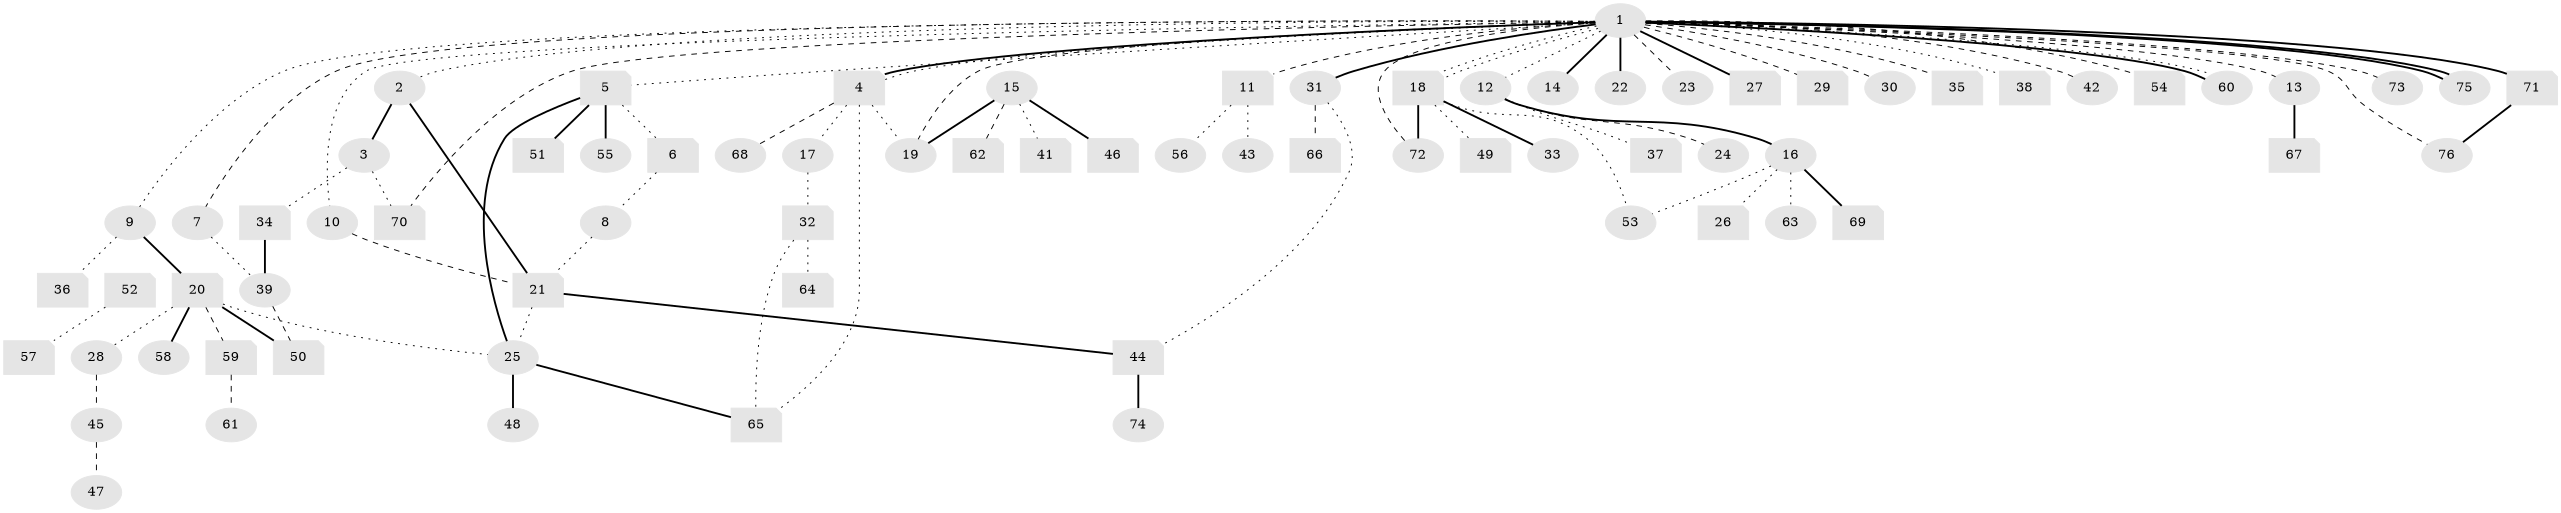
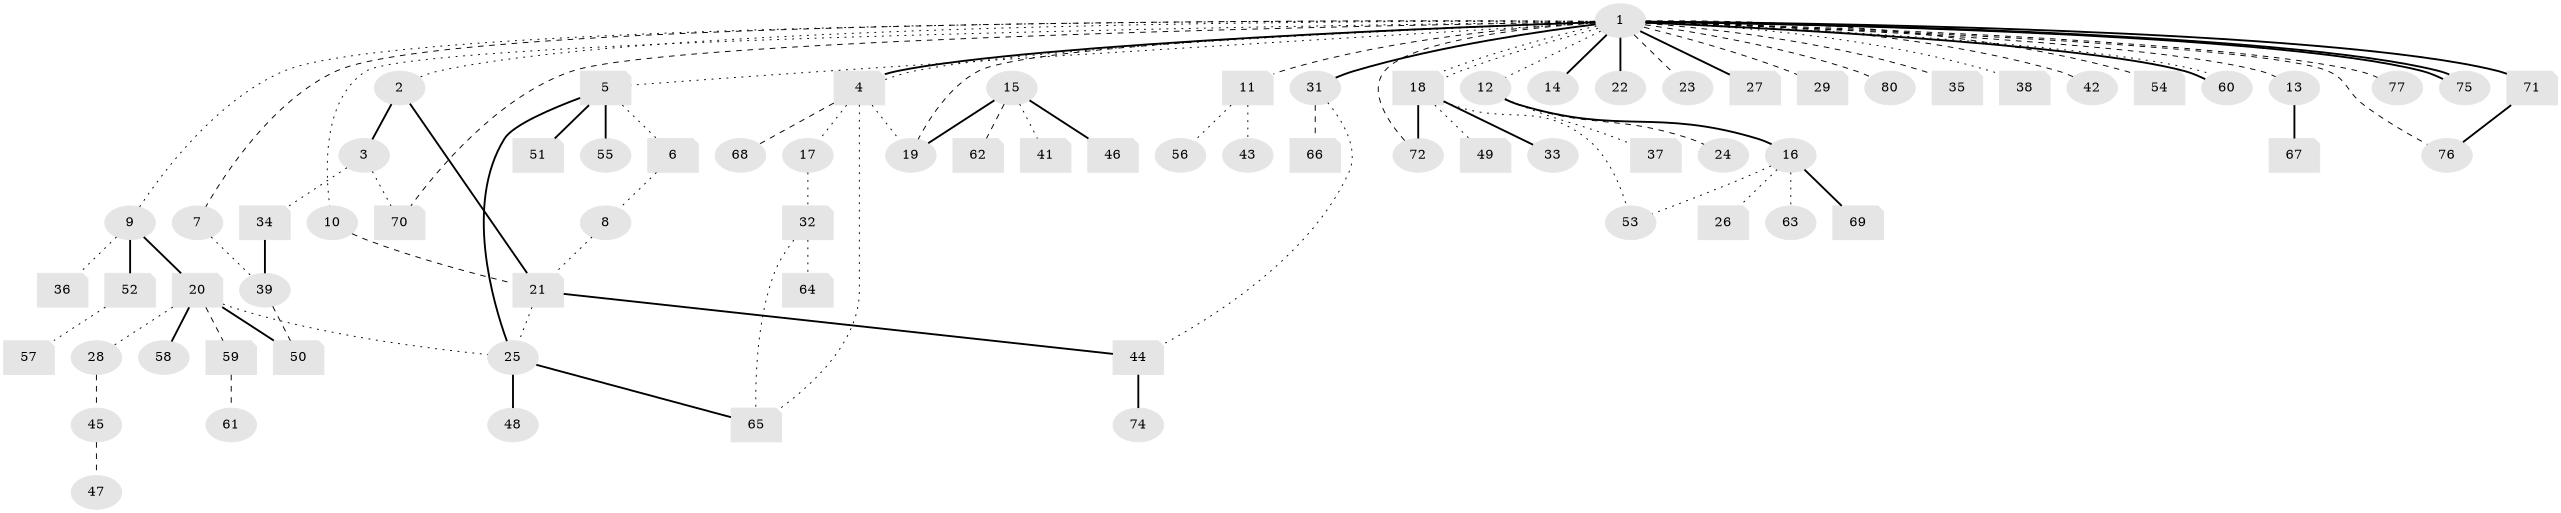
  graph {
    node [color=gray90 shape=ellipse style=filled]
    edge [style=dotted]
    1
    2
    4 [shape=note]
    5 [shape=note]
    7
    9
    10
    11 [shape=note]
    12
    13
    14
    18 [shape=note]
    19
    22
    23
    27 [shape=note]
    29 [shape=note]
-   30
+   30 [label=80]
    31
    35 [shape=note]
    38 [shape=note]
    42
    54 [shape=note]
    60
    70 [shape=note]
    71 [shape=note]
    72
-   73
+   73 [label=77]
    75
    76
    3
    21 [shape=note]
    17
    65 [shape=note]
    68
    6 [shape=note]
    25
    51 [shape=note]
    55
    39
    20 [shape=note]
    36 [shape=note]
    52 [shape=note]
    43
    56
    16
    24
    37 [shape=note]
    67 [shape=note]
    15
    41 [shape=note]
    46 [shape=note]
    62 [shape=note]
    53
    33
    49 [shape=note]
    44 [shape=note]
    66 [shape=note]
    34 [shape=note]
    32 [shape=note]
    8
    48
    50 [shape=note]
    28
    58
    59 [shape=note]
    57 [shape=note]
    26 [shape=note]
    63
    69 [shape=note]
    64 [shape=note]
    45
    61
    74
    47
    1 -- 2
    1 -- 4 [style=bold]
    1 -- 4
    1 -- 5
    1 -- 7 [style=dashed]
    1 -- 9
    1 -- 10
    1 -- 11 [style=dashed]
    1 -- 12
    1 -- 13 [style=dashed]
    1 -- 14 [style=bold]
    1 -- 18
    1 -- 18
    1 -- 19 [style=dashed]
    1 -- 22 [style=bold]
    1 -- 23 [style=dashed]
    1 -- 27 [style=bold]
    1 -- 29 [style=dashed]
    1 -- 30 [style=dashed]
    1 -- 31 [style=bold]
    1 -- 35 [style=dashed]
    1 -- 38
    1 -- 42 [style=dashed]
    1 -- 54 [style=dashed]
    1 -- 60 [style=bold]
    1 -- 60
    1 -- 70 [style=dashed]
    1 -- 71 [style=bold]
    1 -- 72 [style=dashed]
    1 -- 73 [style=dashed]
    1 -- 75 [style=bold]
    1 -- 75 [style=bold]
    1 -- 76 [style=dashed]
    2 -- 3 [style=bold]
    2 -- 21 [style=bold]
    4 -- 19
    4 -- 17
    4 -- 65
    4 -- 68 [style=dashed]
    5 -- 6
    5 -- 25 [style=bold]
    5 -- 51 [style=bold]
    5 -- 55 [style=bold]
    7 -- 39
    9 -- 20 [style=bold]
    9 -- 36
+   9 -- 52 [style=bold]
    10 -- 21 [style=dashed]
    11 -- 43
    11 -- 56
    12 -- 16 [style=bold]
    12 -- 24 [style=dashed]
    12 -- 37
    13 -- 67 [style=bold]
    18 -- 72 [style=bold]
    18 -- 53
    18 -- 33 [style=bold]
    18 -- 49
    31 -- 44
    31 -- 66 [style=dashed]
    71 -- 76 [style=bold]
    3 -- 70
    3 -- 34
    21 -- 25
    21 -- 44 [style=bold]
    17 -- 32
    6 -- 8
    25 -- 65 [style=bold]
    25 -- 48 [style=bold]
    39 -- 50 [style=dashed]
    20 -- 25
    20 -- 50 [style=bold]
    20 -- 28
    20 -- 58 [style=bold]
    20 -- 59 [style=dashed]
    52 -- 57
    16 -- 53
    16 -- 26
    16 -- 63
    16 -- 69 [style=bold]
    15 -- 19 [style=bold]
    15 -- 41
    15 -- 46 [style=bold]
    15 -- 62 [style=dashed]
    44 -- 74 [style=bold]
    34 -- 39 [style=bold]
    32 -- 65
    32 -- 64
    8 -- 21
    28 -- 45 [style=dashed]
    59 -- 61 [style=dashed]
    45 -- 47 [style=dashed]
  }
